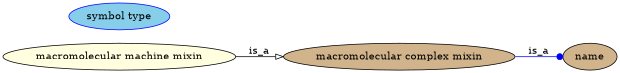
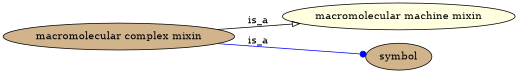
  digraph {
    rankdir=LR
    node [fillcolor=tan style=filled]
    n1 [height=0.5 label="macromolecular complex mixin" width=3.4844]
    "macromolecular machine mixin" [fillcolor=lightyellow height=0.5 width=3.4664]
-   name [height=0.5 width=0.84854]
-   n4 [color=blue fillcolor=skyblue height=0.5 label="symbol type" width=1.5165]
-   "macromolecular machine mixin" -> n1 [arrowhead=onormal label=is_a]
+   name [height=0.5 width=0.84854 label=symbol]
+   n1 -> "macromolecular machine mixin" [arrowhead=onormal label=is_a]
    n1 -> name [arrowhead=dot color=blue label=is_a style=solid]
  }
